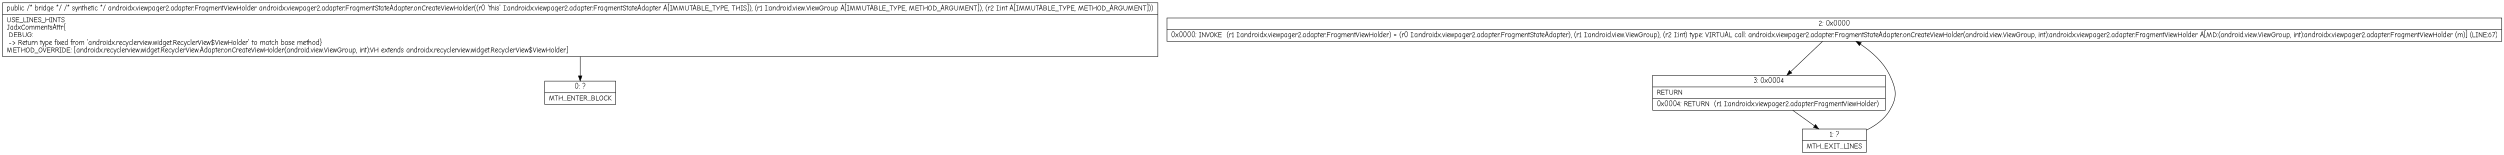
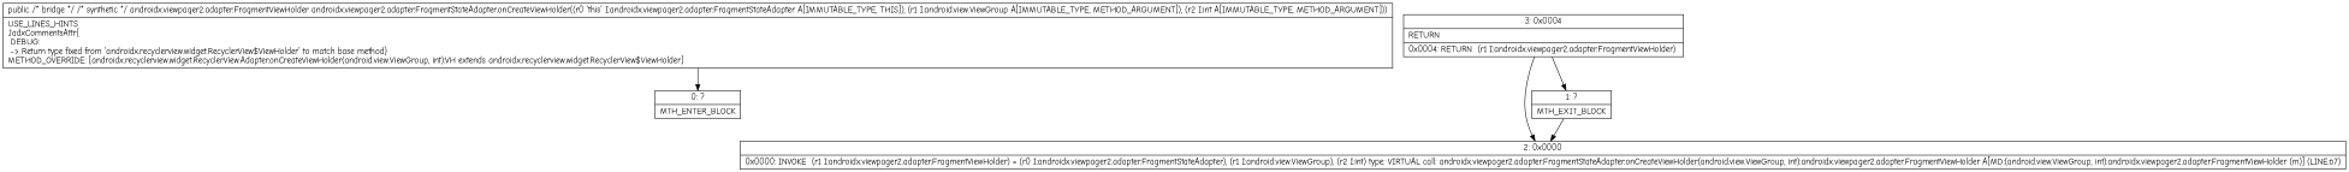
  digraph {
    fontname="Comic Neue"
    node [fontname="Comic Neue" shape=record]
    edge [fontname="Comic Neue"]
    n1 [label="{0\:\ ?|MTH_ENTER_BLOCK\l}"]
    n2 [label="{2\:\ 0x0000|0x0000: INVOKE  (r1 I:androidx.viewpager2.adapter.FragmentViewHolder) = (r0 I:androidx.viewpager2.adapter.FragmentStateAdapter), (r1 I:android.view.ViewGroup), (r2 I:int) type: VIRTUAL call: androidx.viewpager2.adapter.FragmentStateAdapter.onCreateViewHolder(android.view.ViewGroup, int):androidx.viewpager2.adapter.FragmentViewHolder A[MD:(android.view.ViewGroup, int):androidx.viewpager2.adapter.FragmentViewHolder (m)] (LINE:67)\l}"]
    n3 [label="{3\:\ 0x0004|RETURN\l|0x0004: RETURN  (r1 I:androidx.viewpager2.adapter.FragmentViewHolder) \l}"]
-   n4 [label="{1\:\ ?|MTH_EXIT_LINES\l}"]
+   n4 [label="{1\:\ ?|MTH_EXIT_BLOCK\l}"]
    n5 [label="{public \/* bridge *\/ \/* synthetic *\/ androidx.viewpager2.adapter.FragmentViewHolder androidx.viewpager2.adapter.FragmentStateAdapter.onCreateViewHolder((r0 'this' I:androidx.viewpager2.adapter.FragmentStateAdapter A[IMMUTABLE_TYPE, THIS]), (r1 I:android.view.ViewGroup A[IMMUTABLE_TYPE, METHOD_ARGUMENT]), (r2 I:int A[IMMUTABLE_TYPE, METHOD_ARGUMENT]))  | USE_LINES_HINTS\lJadxCommentsAttr\{\l DEBUG: \l \-\> Return type fixed from 'androidx.recyclerview.widget.RecyclerView$ViewHolder' to match base method\}\lMETHOD_OVERRIDE: [androidx.recyclerview.widget.RecyclerView.Adapter.onCreateViewHolder(android.view.ViewGroup, int):VH extends androidx.recyclerview.widget.RecyclerView$ViewHolder]\l}"]
-   n2 -> n3
+   n3 -> n2
    n3 -> n4
    n4 -> n2
    n5 -> n1
  }
